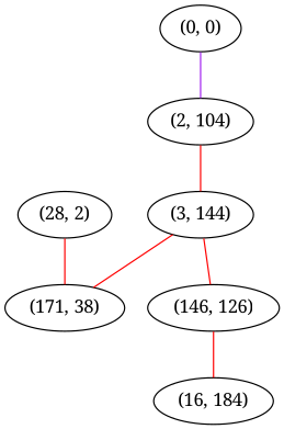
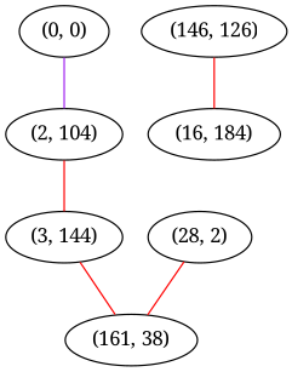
  graph {
    fontname="Noto Serif"
    node [fontname="Noto Serif"]
    edge [color=red fontname="Noto Serif" weight=1]
    "(0, 0)"
    "(2, 104)"
    "(28, 2)"
-   "(171, 38)"
+   "(171, 38)" [label="(161, 38)"]
    n5 [label="(3, 144)"]
    n6 [label="(146, 126)"]
    "(16, 184)"
    "(0, 0)" -- "(2, 104)" [color=purple weight=4]
    "(2, 104)" -- n5
    "(28, 2)" -- "(171, 38)"
    n5 -- "(171, 38)"
-   n5 -- n6
    n6 -- "(16, 184)"
  }
